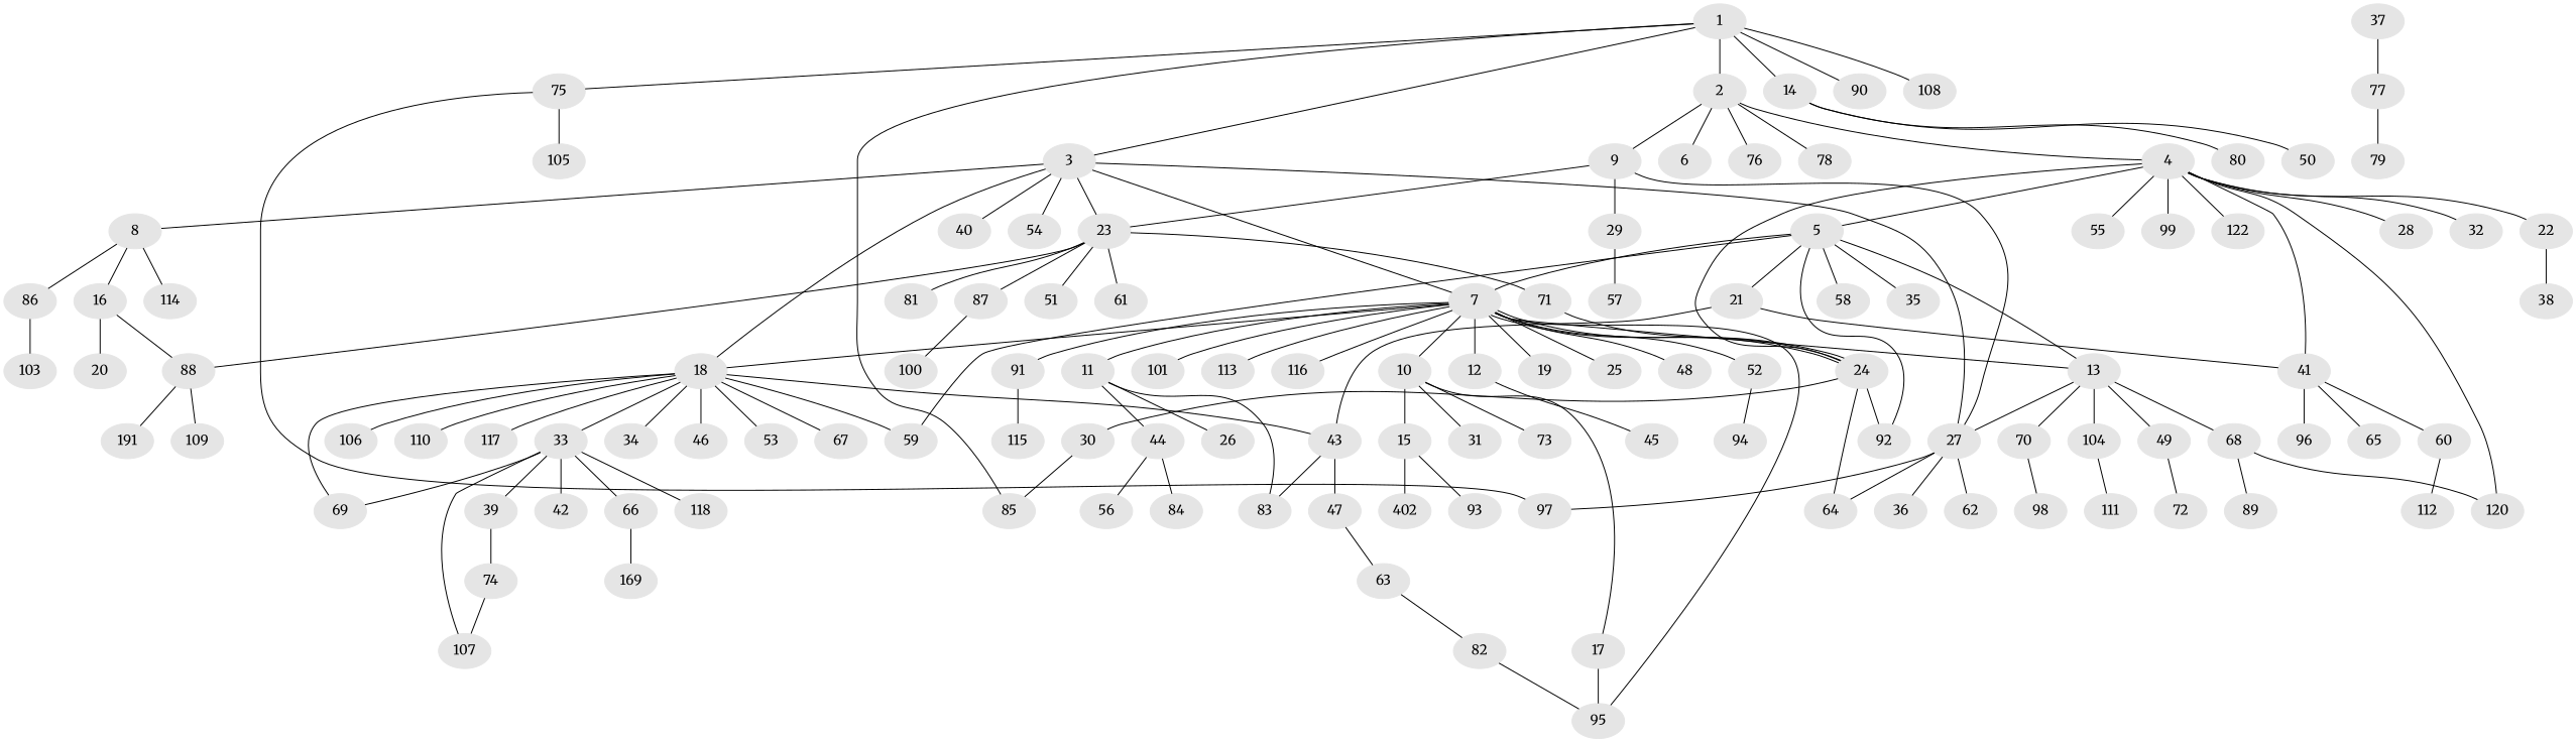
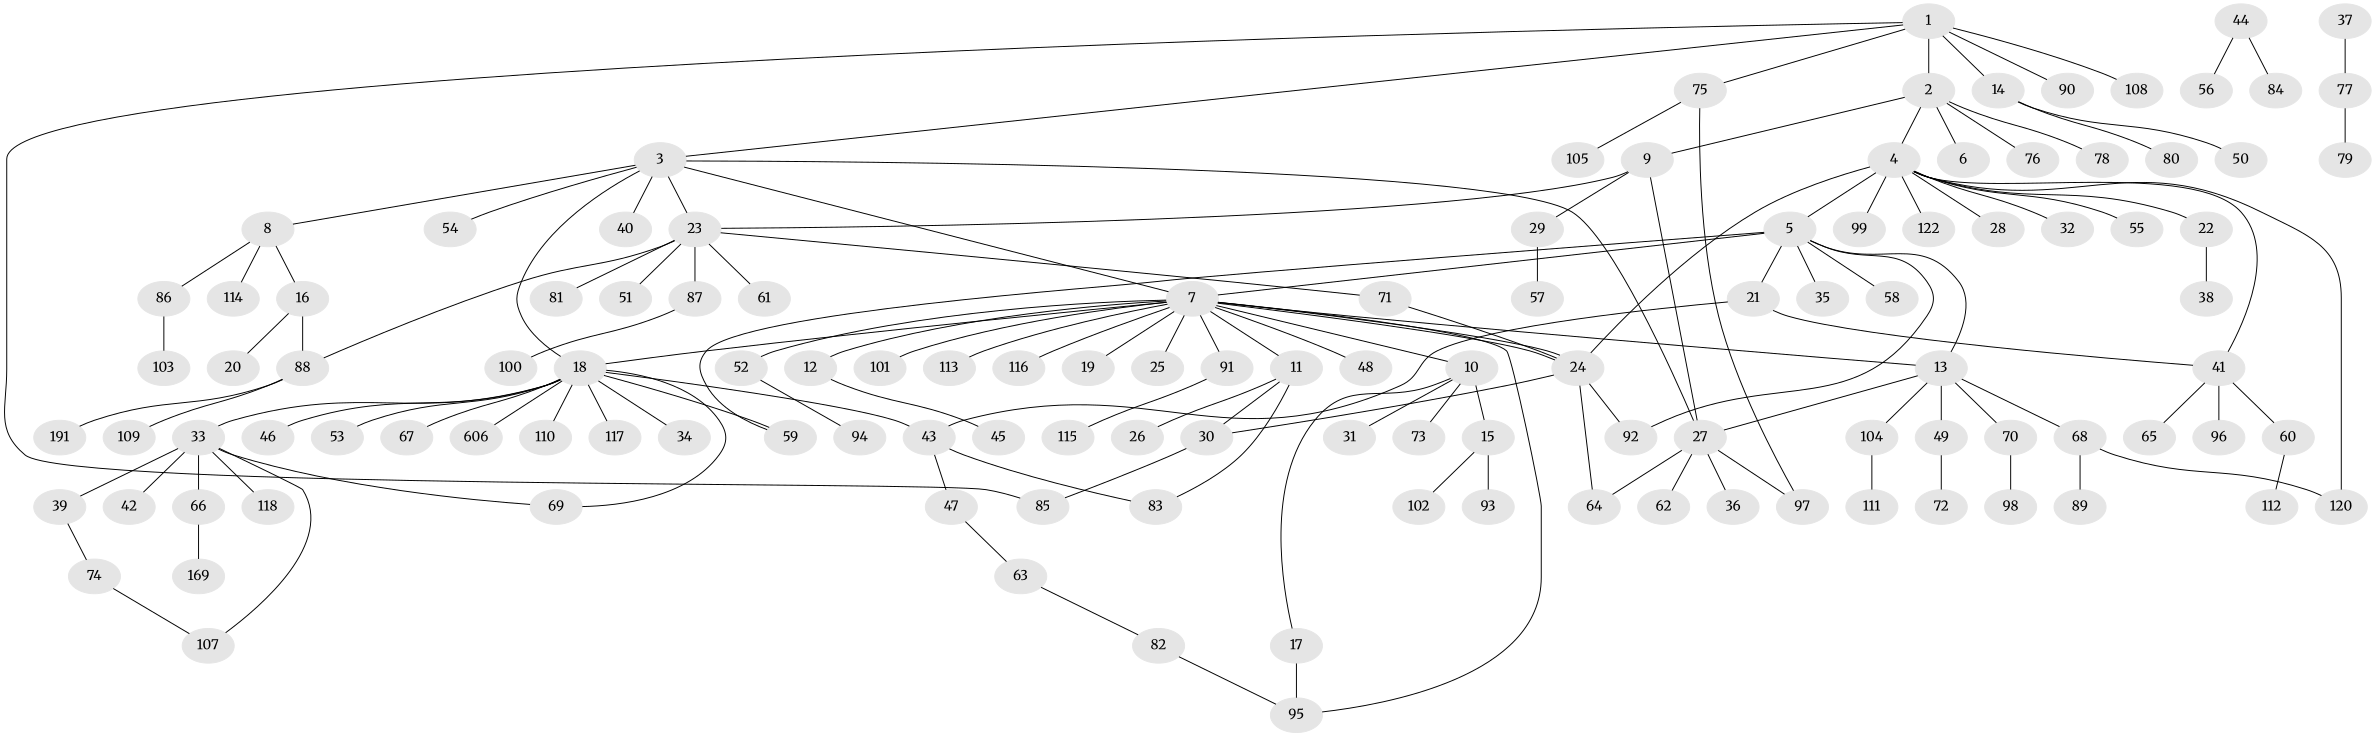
  graph {
    fontname=Merriweather
    node [color=gray90 fontname=Merriweather style=filled]
    edge [fontname=Merriweather]
    1
    2
    3
    14
    75
    85
    90
    108
    4
    6
    9
    76
    78
    7
    8
    18
    23
    27
    40
    54
    50
    80
    105
    97
    5
    22
    24
    28
    32
    41
    55
    99
    120
    122
    29
    13
    10
    11
    12
    19
    25
    48
    52
    91
    95
    101
    113
    116
    16
    86
    114
    59
    33
    34
    43
    46
    53
    67
    69
-   106
+   106 [label=606]
    110
    117
    88
    51
    61
    71
    81
    87
    64
    36
    62
    21
    35
    58
    92
    38
    30
    60
    65
    96
    49
    68
    70
    104
    15
    17
    31
    73
    26
    44
    83
    45
    94
    115
    20
    103
    57
    93
-   102 [label=402]
+   102
    37
    77
    56
    84
    72
    89
    98
    111
    109
    n109 [label=191]
    39
    42
    66
    107
    118
    47
    100
    74
    n118 [label=169]
    79
    112
    63
    82
    1 -- 2
    1 -- 3
    1 -- 14
    1 -- 75
    1 -- 85
    1 -- 90
    1 -- 108
    2 -- 4
    2 -- 6
    2 -- 9
    2 -- 76
    2 -- 78
    3 -- 7
    3 -- 8
    3 -- 18
    3 -- 23
    3 -- 27
    3 -- 40
    3 -- 54
    14 -- 50
    14 -- 80
    75 -- 105
    75 -- 97
    4 -- 5
    4 -- 22
    4 -- 24
    4 -- 28
    4 -- 32
    4 -- 41
    4 -- 55
    4 -- 99
    4 -- 120
    4 -- 122
    9 -- 23
    9 -- 27
    9 -- 29
    7 -- 18
    7 -- 24
    7 -- 24
    7 -- 13
    7 -- 10
    7 -- 11
    7 -- 12
    7 -- 19
    7 -- 25
    7 -- 48
    7 -- 52
    7 -- 91
    7 -- 95
    7 -- 101
    7 -- 113
    7 -- 116
    8 -- 16
    8 -- 86
    8 -- 114
    18 -- 59
    18 -- 33
    18 -- 34
    18 -- 43
    18 -- 46
    18 -- 53
    18 -- 67
    18 -- 69
    18 -- 106
    18 -- 110
    18 -- 117
    23 -- 88
    23 -- 51
    23 -- 61
    23 -- 71
    23 -- 81
    23 -- 87
    27 -- 97
    27 -- 64
    27 -- 36
    27 -- 62
    5 -- 7
    5 -- 13
    5 -- 59
    5 -- 21
    5 -- 35
    5 -- 58
    5 -- 92
    22 -- 38
    24 -- 64
    24 -- 92
    24 -- 30
    41 -- 60
    41 -- 65
    41 -- 96
    29 -- 57
    13 -- 27
    13 -- 49
    13 -- 68
    13 -- 70
    13 -- 104
    10 -- 15
    10 -- 17
    10 -- 31
    10 -- 73
    11 -- 26
-   11 -- 44
+   11 -- 30
    11 -- 83
    12 -- 45
    52 -- 94
    91 -- 115
    16 -- 88
    16 -- 20
    86 -- 103
    33 -- 69
    33 -- 39
    33 -- 42
    33 -- 66
    33 -- 107
    33 -- 118
    43 -- 83
    43 -- 47
    88 -- 109
    88 -- n109
    71 -- 24
    87 -- 100
    21 -- 41
    21 -- 43
    30 -- 85
    60 -- 112
    49 -- 72
    68 -- 120
    68 -- 89
    70 -- 98
    104 -- 111
    15 -- 93
    15 -- 102
    17 -- 95
    44 -- 56
    44 -- 84
    37 -- 77
    77 -- 79
    39 -- 74
    66 -- n118
    47 -- 63
    74 -- 107
    63 -- 82
    82 -- 95
  }
